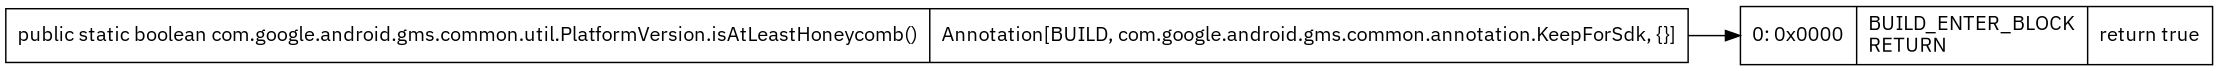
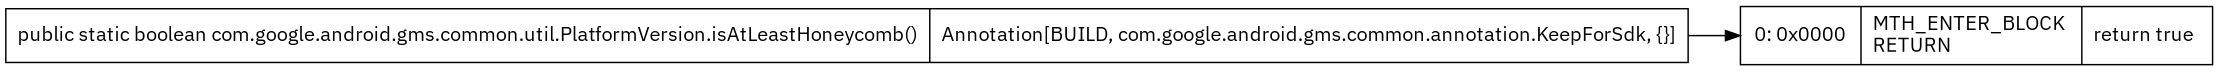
  digraph {
    rankdir=LR
    fontname="IBM Plex Sans"
    node [shape=record fontname="IBM Plex Sans"]
-   n1 [label="{0\:\ 0x0000|BUILD_ENTER_BLOCK\lRETURN\l|return true\l}"]
+   n1 [label="{0\:\ 0x0000|MTH_ENTER_BLOCK\lRETURN\l|return true\l}"]
    n2 [label="{public static boolean com.google.android.gms.common.util.PlatformVersion.isAtLeastHoneycomb()  | Annotation[BUILD, com.google.android.gms.common.annotation.KeepForSdk, \{\}]\l}"]
    n2 -> n1 [fontname="IBM Plex Sans"]
  }
